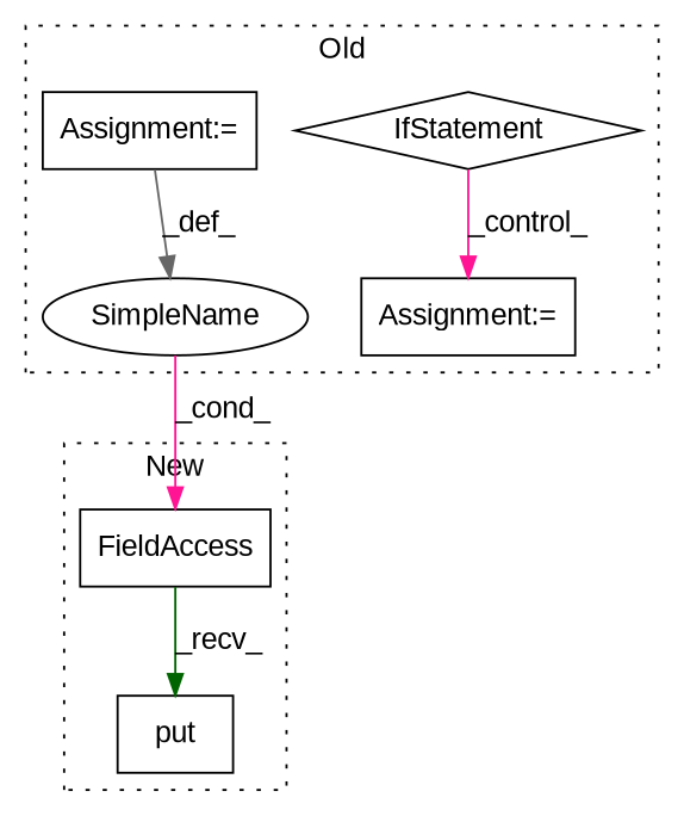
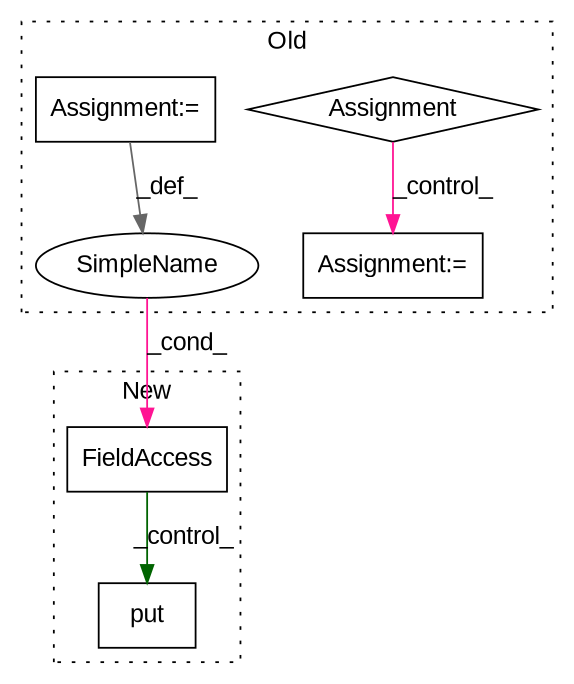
  digraph {
    fontname="Liberation Sans"
    node [a=7 fontname="Liberation Sans" shape=box]
    edge [color=deeppink fontname="Liberation Sans"]
-   n1 [a=25 l="4,2" label=IfStatement s="5327,5375" shape=diamond]
+   n1 [a=25 l="4,2" label=Assignment s="5327,5375" shape=diamond]
    n2 [l="61,2" label="Assignment:=" s="5205,5313"]
    n3 [l=1 label="Assignment:=" s=5573]
    n4 [a=42 label=SimpleName shape=ellipse]
    n5 [a=32 l="4,1" label=put s="5284,5394"]
    n6 [a=22 l=18 label=FieldAccess s=5265]
    subgraph cluster_1 {
      label=Old
      style=dotted
      n1
      n2
      n3
      n4
    }
    subgraph cluster_2 {
      label=New
      style=dotted
      n5
      n6
    }
    n1 -> n3 [label=_control_]
    n2 -> n4 [color=gray40 label=_def_]
    n4 -> n6 [label=_cond_]
-   n6 -> n5 [color=darkgreen label=_recv_]
+   n6 -> n5 [color=darkgreen label=_control_]
  }
